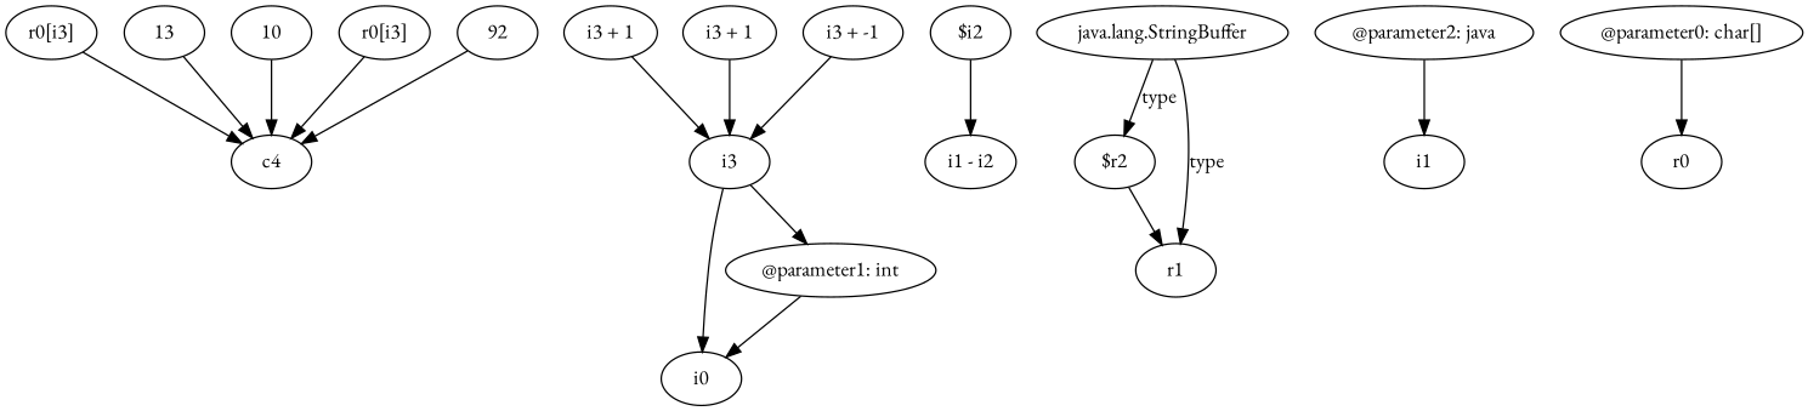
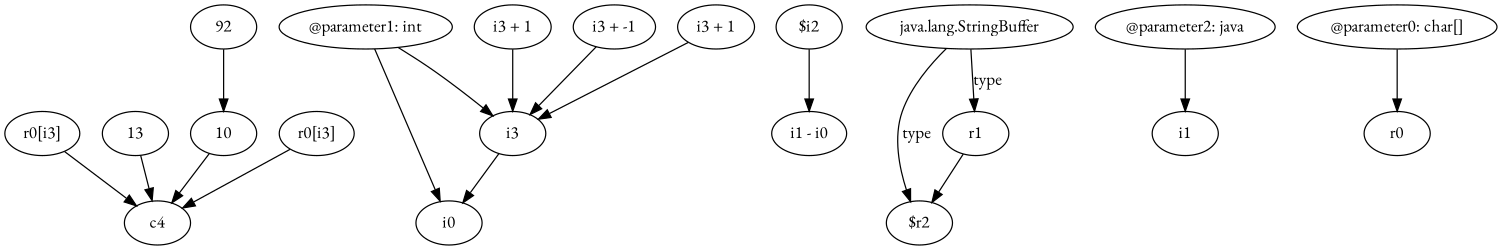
  digraph {
    fontname="EB Garamond"
    node [fontname="EB Garamond"]
    edge [fontname="EB Garamond"]
    n1 [label="r0[i3]"]
    n2 [label=c4]
    n3 [label="i3 + 1"]
    n4 [label=i3]
    n5 [label=i0]
-   n6 [label="i1 - i2"]
+   n6 [label="i1 - i0"]
    n7 [label="$i2"]
    n8 [label="$r2"]
    n9 [label=r1]
    n10 [label="@parameter2: java"]
    n11 [label=i1]
    n12 [label="i3 + 1"]
    n13 [label=13]
    n14 [label="@parameter1: int"]
    n15 [label="@parameter0: char[]"]
    n16 [label=r0]
    n17 [label=10]
    n18 [label="java.lang.StringBuffer"]
    n19 [label="i3 + -1"]
    n20 [label="r0[i3]"]
    n21 [label=92]
    n1 -> n2
    n3 -> n4
    n4 -> n5
    n7 -> n6
-   n8 -> n9
+   n9 -> n8
    n10 -> n11
    n12 -> n4
    n13 -> n2
-   n4 -> n14
+   n14 -> n4
    n14 -> n5
    n15 -> n16
    n17 -> n2
    n18 -> n8 [label=type]
    n18 -> n9 [label=type]
    n19 -> n4
    n20 -> n2
-   n21 -> n2
+   n21 -> n17
  }
